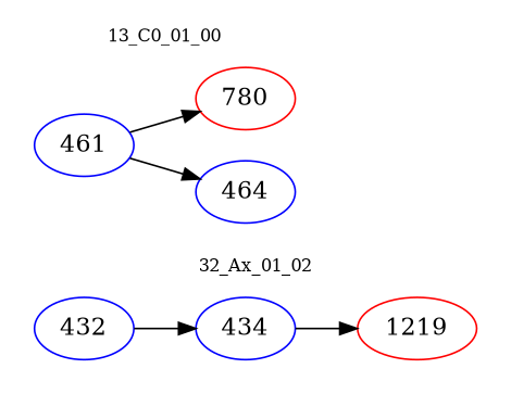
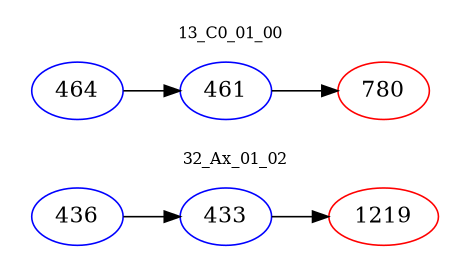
  digraph {
    rankdir=LR
    node [color=blue]
    edge [color=black]
-   n1 [label=434]
-   n2 [label=432]
+   n1 [label=433]
+   n2 [label=436]
    n3 [color=red label=1219]
    n4 [label=461]
    n5 [label=464]
    n6 [color=red label=780]
    subgraph cluster_1 {
      color=white
      fontsize=10
      label="32_Ax_01_02"
      n1
      n2
      n3
    }
    subgraph cluster_2 {
      color=white
      fontsize=10
      label="13_C0_01_00"
      n4
      n5
      n6
    }
    n1 -> n3
    n2 -> n1
-   n4 -> n5
+   n5 -> n4
    n4 -> n6
  }
